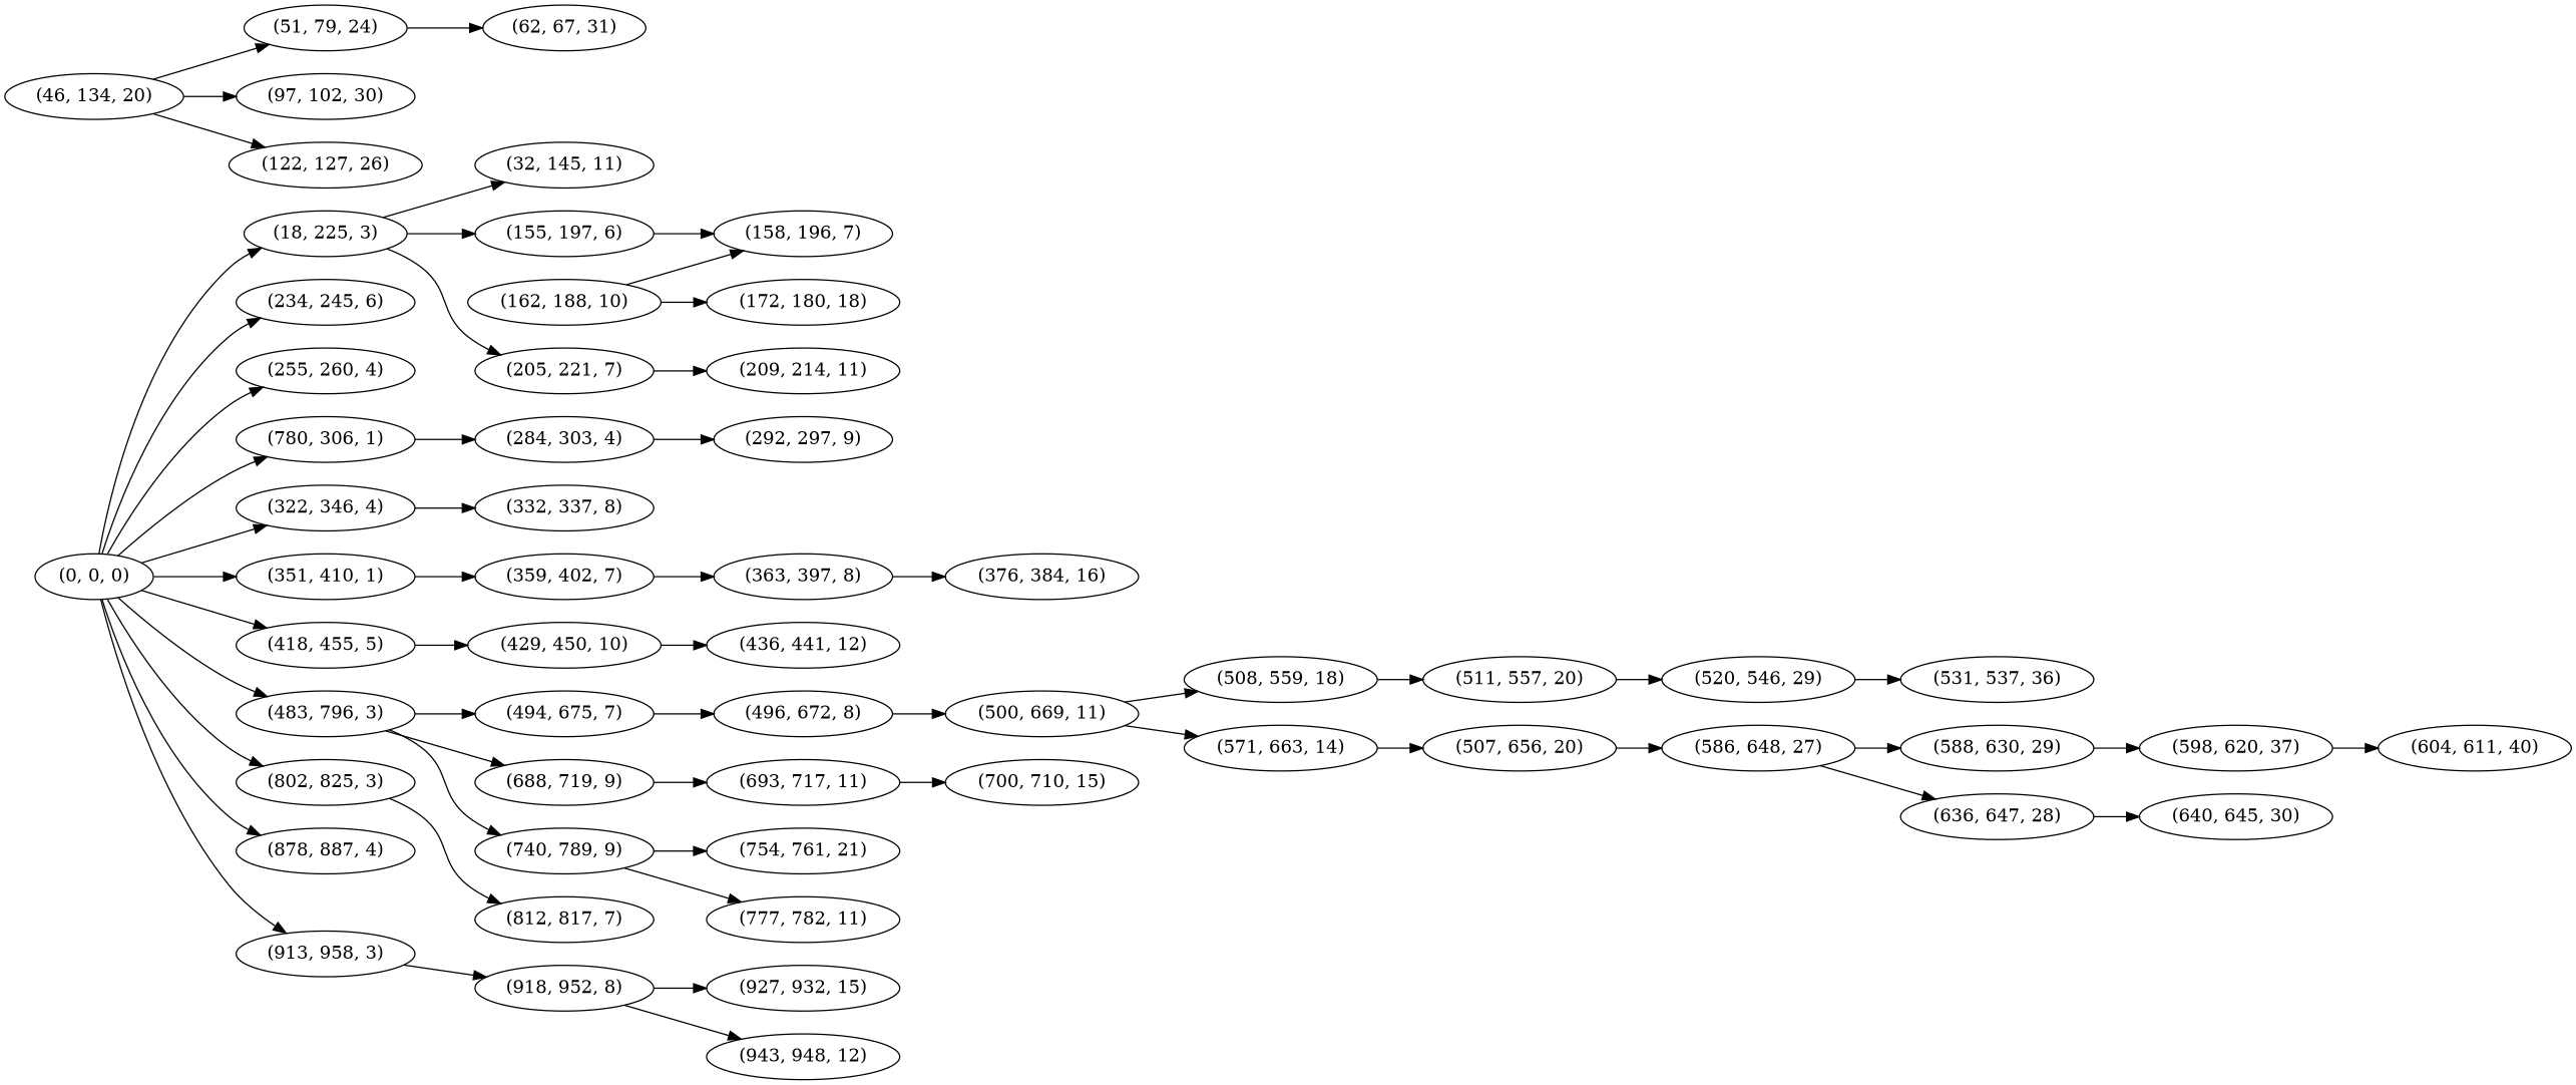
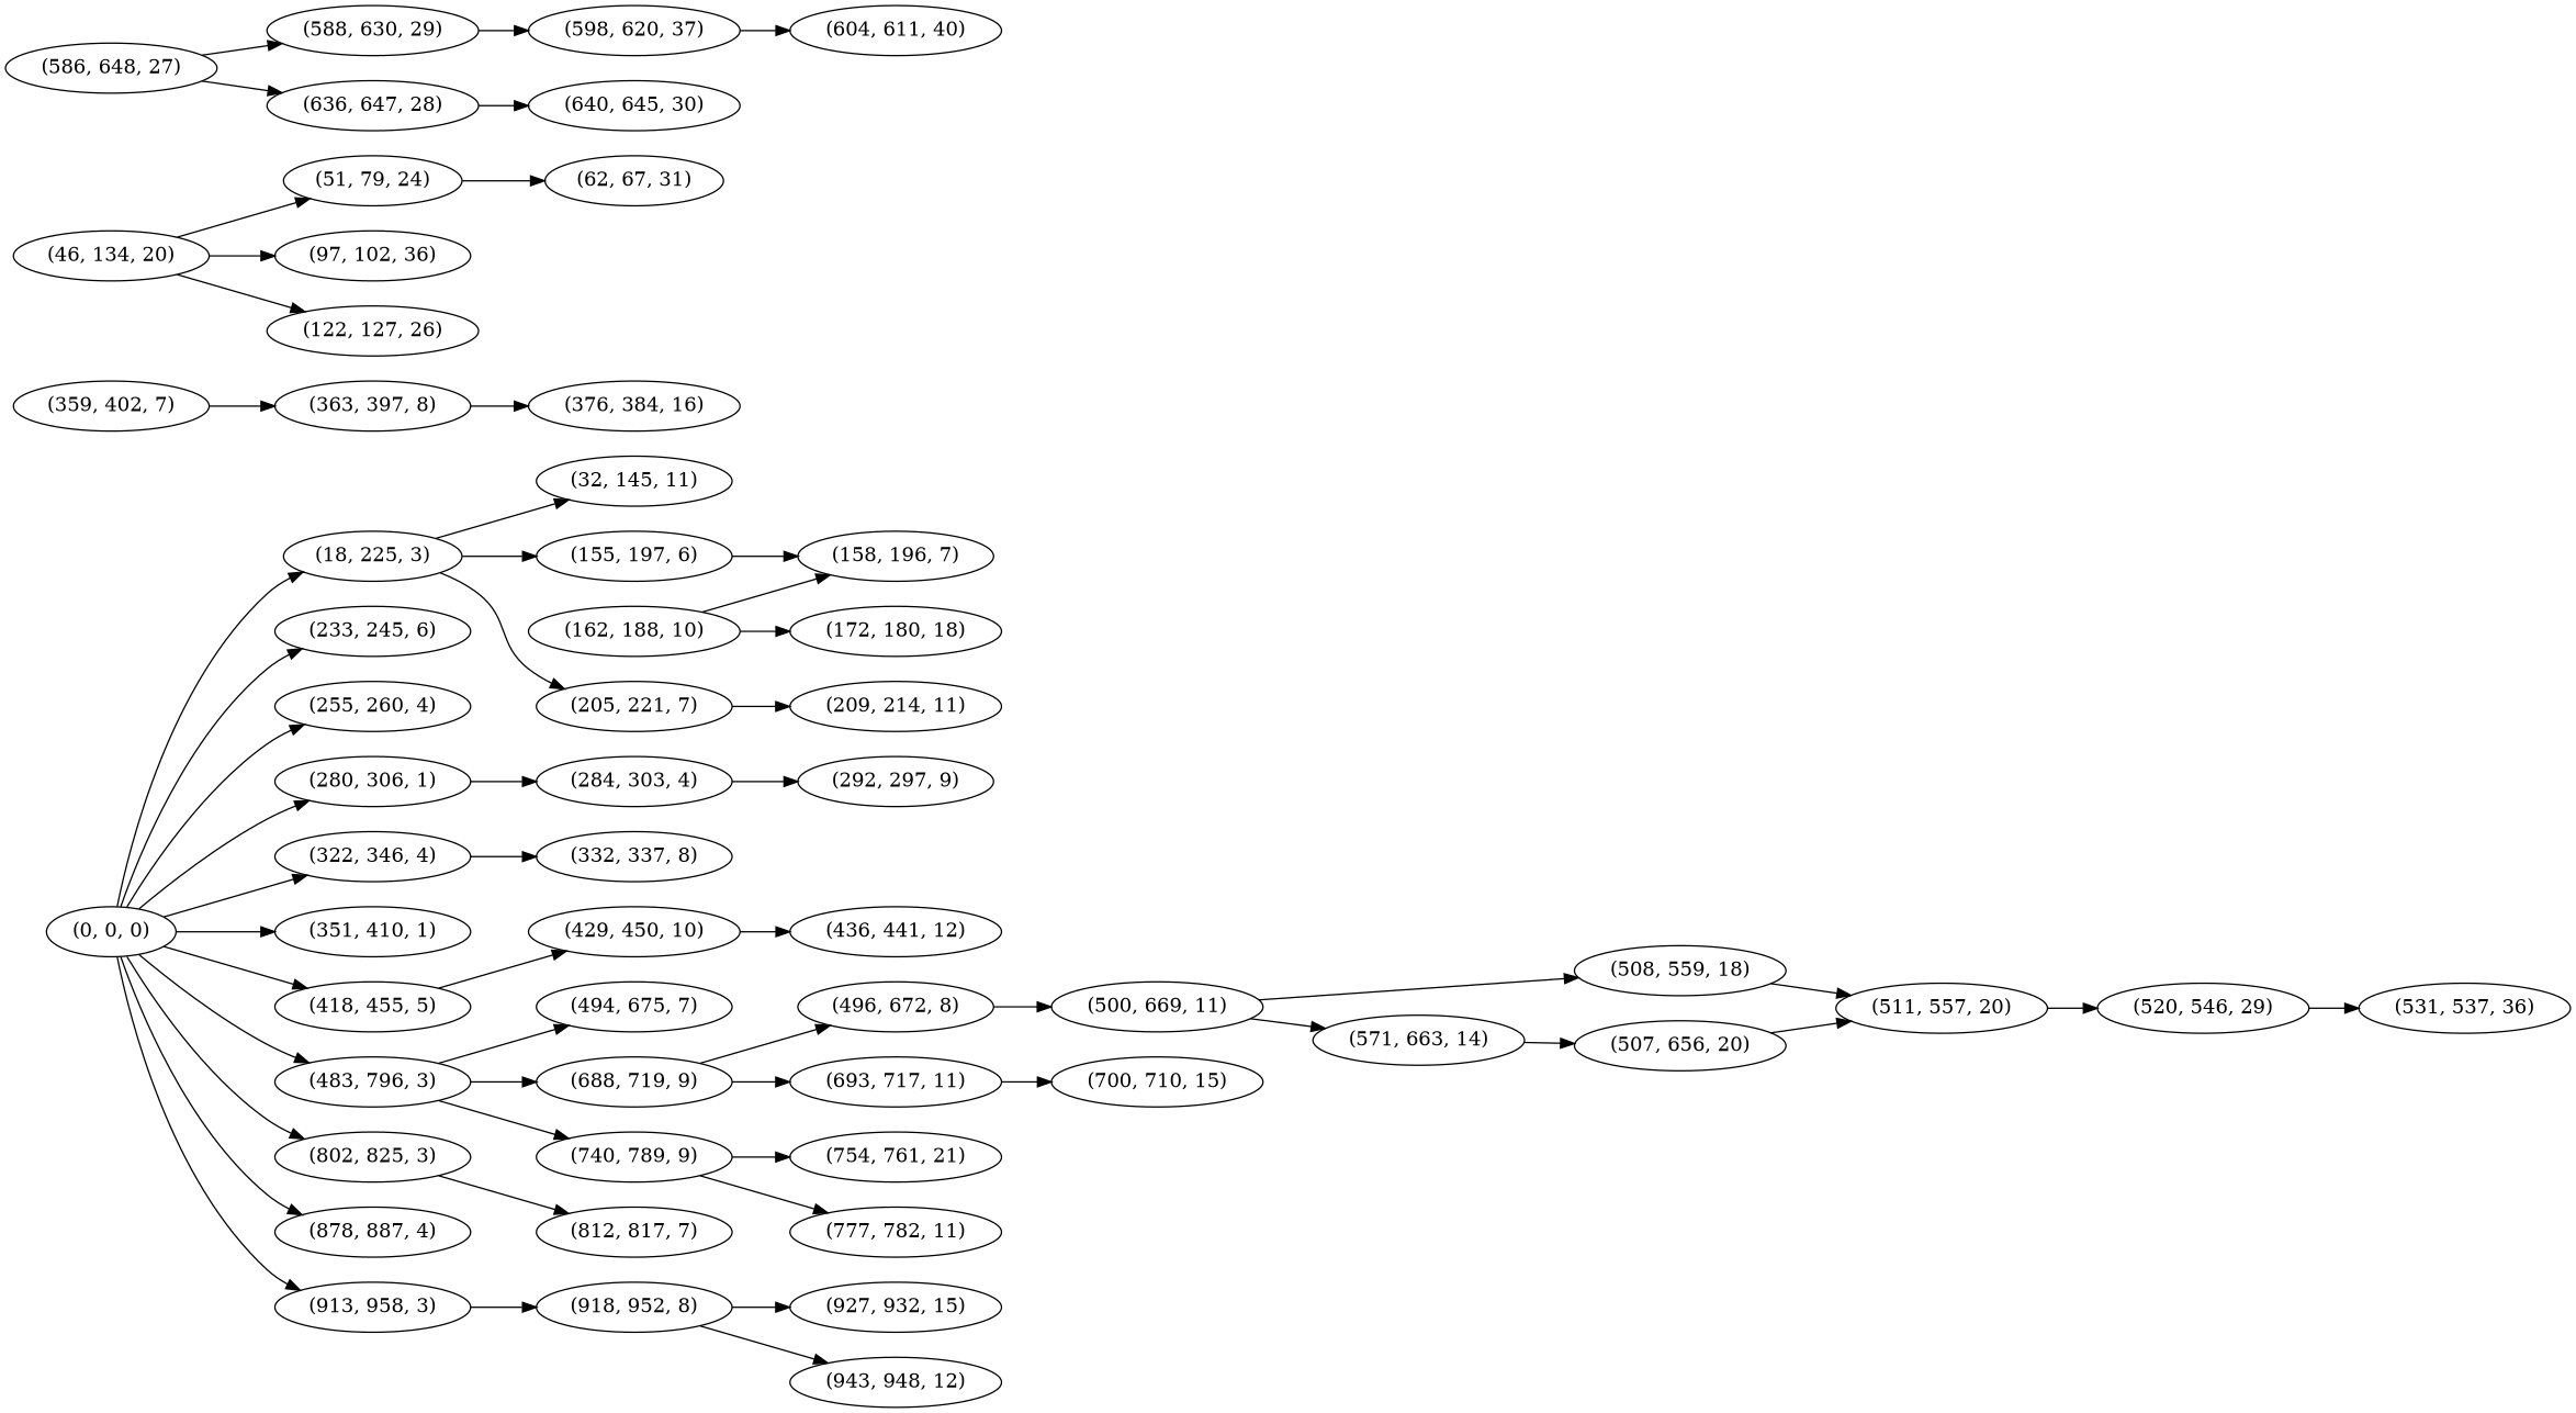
  digraph {
    rankdir=LR
    "(0, 0, 0)"
    "(18, 225, 3)"
-   "(234, 245, 6)"
+   "(234, 245, 6)" [label="(233, 245, 6)"]
    "(255, 260, 4)"
-   "(280, 306, 1)" [label="(780, 306, 1)"]
+   "(280, 306, 1)"
    "(322, 346, 4)"
    "(351, 410, 1)"
    "(418, 455, 5)"
    "(483, 796, 3)"
    "(802, 825, 3)"
    "(878, 887, 4)"
    "(913, 958, 3)"
    "(32, 145, 11)"
    "(155, 197, 6)"
    "(205, 221, 7)"
    "(284, 303, 4)"
    "(332, 337, 8)"
    "(359, 402, 7)"
    "(429, 450, 10)"
    "(494, 675, 7)"
    "(688, 719, 9)"
    "(740, 789, 9)"
    "(812, 817, 7)"
    "(918, 952, 8)"
    "(158, 196, 7)"
    "(209, 214, 11)"
    "(46, 134, 20)"
    "(51, 79, 24)"
-   "(97, 102, 30)"
+   "(97, 102, 30)" [label="(97, 102, 36)"]
    "(122, 127, 26)"
    "(62, 67, 31)"
    "(162, 188, 10)"
    "(172, 180, 18)"
    "(292, 297, 9)"
    "(363, 397, 8)"
    "(376, 384, 16)"
    "(436, 441, 12)"
    "(496, 672, 8)"
    "(693, 717, 11)"
    "(754, 761, 21)"
    "(777, 782, 11)"
    "(500, 669, 11)"
    "(508, 559, 18)"
    "(571, 663, 14)"
    "(511, 557, 20)"
    n46 [label="(507, 656, 20)"]
    "(520, 546, 29)"
    "(531, 537, 36)"
    "(586, 648, 27)"
    "(588, 630, 29)"
    "(636, 647, 28)"
    "(598, 620, 37)"
    "(640, 645, 30)"
    "(604, 611, 40)"
    "(700, 710, 15)"
    "(927, 932, 15)"
    "(943, 948, 12)"
    "(0, 0, 0)" -> "(18, 225, 3)"
    "(0, 0, 0)" -> "(234, 245, 6)"
    "(0, 0, 0)" -> "(255, 260, 4)"
    "(0, 0, 0)" -> "(280, 306, 1)"
    "(0, 0, 0)" -> "(322, 346, 4)"
    "(0, 0, 0)" -> "(351, 410, 1)"
    "(0, 0, 0)" -> "(418, 455, 5)"
    "(0, 0, 0)" -> "(483, 796, 3)"
    "(0, 0, 0)" -> "(802, 825, 3)"
    "(0, 0, 0)" -> "(878, 887, 4)"
    "(0, 0, 0)" -> "(913, 958, 3)"
    "(18, 225, 3)" -> "(32, 145, 11)"
    "(18, 225, 3)" -> "(155, 197, 6)"
    "(18, 225, 3)" -> "(205, 221, 7)"
    "(280, 306, 1)" -> "(284, 303, 4)"
    "(322, 346, 4)" -> "(332, 337, 8)"
-   "(351, 410, 1)" -> "(359, 402, 7)"
    "(418, 455, 5)" -> "(429, 450, 10)"
    "(483, 796, 3)" -> "(494, 675, 7)"
    "(483, 796, 3)" -> "(688, 719, 9)"
    "(483, 796, 3)" -> "(740, 789, 9)"
    "(802, 825, 3)" -> "(812, 817, 7)"
    "(913, 958, 3)" -> "(918, 952, 8)"
    "(155, 197, 6)" -> "(158, 196, 7)"
    "(205, 221, 7)" -> "(209, 214, 11)"
    "(284, 303, 4)" -> "(292, 297, 9)"
    "(359, 402, 7)" -> "(363, 397, 8)"
    "(429, 450, 10)" -> "(436, 441, 12)"
-   "(494, 675, 7)" -> "(496, 672, 8)"
+   "(688, 719, 9)" -> "(496, 672, 8)"
    "(688, 719, 9)" -> "(693, 717, 11)"
    "(740, 789, 9)" -> "(754, 761, 21)"
    "(740, 789, 9)" -> "(777, 782, 11)"
    "(918, 952, 8)" -> "(927, 932, 15)"
    "(918, 952, 8)" -> "(943, 948, 12)"
    "(46, 134, 20)" -> "(51, 79, 24)"
    "(46, 134, 20)" -> "(97, 102, 30)"
    "(46, 134, 20)" -> "(122, 127, 26)"
    "(51, 79, 24)" -> "(62, 67, 31)"
    "(162, 188, 10)" -> "(158, 196, 7)"
    "(162, 188, 10)" -> "(172, 180, 18)"
    "(363, 397, 8)" -> "(376, 384, 16)"
    "(496, 672, 8)" -> "(500, 669, 11)"
    "(693, 717, 11)" -> "(700, 710, 15)"
    "(500, 669, 11)" -> "(508, 559, 18)"
    "(500, 669, 11)" -> "(571, 663, 14)"
    "(508, 559, 18)" -> "(511, 557, 20)"
    "(571, 663, 14)" -> n46
    "(511, 557, 20)" -> "(520, 546, 29)"
-   n46 -> "(586, 648, 27)"
+   n46 -> "(511, 557, 20)"
    "(520, 546, 29)" -> "(531, 537, 36)"
    "(586, 648, 27)" -> "(588, 630, 29)"
    "(586, 648, 27)" -> "(636, 647, 28)"
    "(588, 630, 29)" -> "(598, 620, 37)"
    "(636, 647, 28)" -> "(640, 645, 30)"
    "(598, 620, 37)" -> "(604, 611, 40)"
  }
